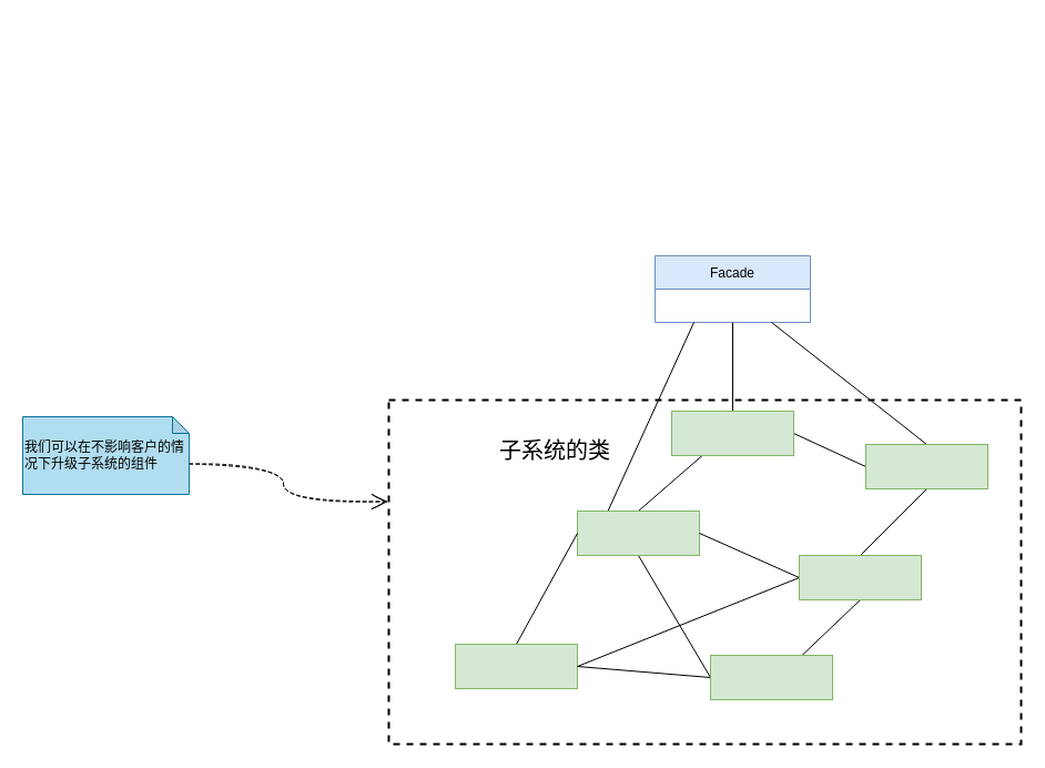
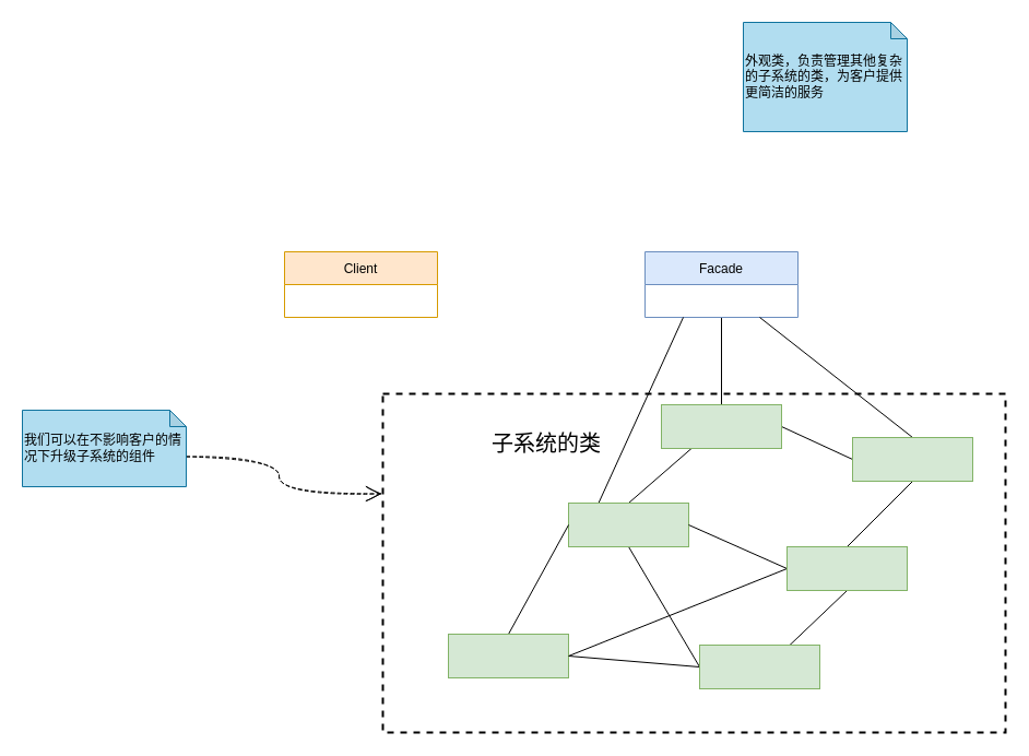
  <mxCell id="0" />
  <mxCell id="1" parent="0" />
  <mxCell id="2" value="" style="rounded=0;whiteSpace=wrap;html=1;fillColor=none;dashed=1;strokeWidth=2;" parent="1" vertex="1"><mxGeometry x="350" y="360" width="570" height="310" as="geometry" /></mxCell>
+ <mxCell id="3" value="Client" style="swimlane;fontStyle=0;childLayout=stackLayout;horizontal=1;startSize=30;horizontalStack=0;resizeParent=1;resizeParentMax=0;resizeLast=0;collapsible=1;marginBottom=0;fillColor=#ffe6cc;strokeColor=#d79b00;" parent="1" vertex="1"><mxGeometry x="260" y="230" width="140" height="60" as="geometry" /></mxCell>
  <mxCell id="4" style="edgeStyle=orthogonalEdgeStyle;rounded=0;orthogonalLoop=1;jettySize=auto;html=1;exitX=0.5;exitY=1;exitDx=0;exitDy=0;entryX=0.5;entryY=0;entryDx=0;entryDy=0;endArrow=none;endFill=0;" parent="1" source="5" target="8" edge="1"><mxGeometry relative="1" as="geometry" /></mxCell>
  <mxCell id="5" value="Facade" style="swimlane;fontStyle=0;childLayout=stackLayout;horizontal=1;startSize=30;horizontalStack=0;resizeParent=1;resizeParentMax=0;resizeLast=0;collapsible=1;marginBottom=0;fillColor=#dae8fc;strokeColor=#6c8ebf;" parent="1" vertex="1"><mxGeometry x="590" y="230" width="140" height="60" as="geometry" /></mxCell>
  <mxCell id="6" style="rounded=0;orthogonalLoop=1;jettySize=auto;html=1;exitX=1;exitY=0.5;exitDx=0;exitDy=0;entryX=0;entryY=0.5;entryDx=0;entryDy=0;endArrow=none;endFill=0;" parent="1" source="8" target="10" edge="1"><mxGeometry relative="1" as="geometry" /></mxCell>
  <mxCell id="7" style="edgeStyle=none;rounded=0;orthogonalLoop=1;jettySize=auto;html=1;exitX=0.25;exitY=1;exitDx=0;exitDy=0;entryX=0.5;entryY=0;entryDx=0;entryDy=0;endArrow=none;endFill=0;" parent="1" source="8" target="13" edge="1"><mxGeometry relative="1" as="geometry" /></mxCell>
  <mxCell id="8" value="" style="rounded=0;whiteSpace=wrap;html=1;fillColor=#d5e8d4;strokeColor=#82b366;" parent="1" vertex="1"><mxGeometry x="605" y="370" width="110" height="40" as="geometry" /></mxCell>
  <mxCell id="9" style="edgeStyle=none;rounded=0;orthogonalLoop=1;jettySize=auto;html=1;exitX=0.5;exitY=1;exitDx=0;exitDy=0;entryX=0.5;entryY=0;entryDx=0;entryDy=0;endArrow=none;endFill=0;" parent="1" source="10" target="17" edge="1"><mxGeometry relative="1" as="geometry" /></mxCell>
  <mxCell id="10" value="" style="rounded=0;whiteSpace=wrap;html=1;" parent="1" vertex="1"><mxGeometry x="780" y="400" width="110" height="40" as="geometry" /></mxCell>
  <mxCell id="11" style="edgeStyle=none;rounded=0;orthogonalLoop=1;jettySize=auto;html=1;exitX=0.5;exitY=1;exitDx=0;exitDy=0;entryX=0;entryY=0.5;entryDx=0;entryDy=0;endArrow=none;endFill=0;" parent="1" source="13" target="21" edge="1"><mxGeometry relative="1" as="geometry" /></mxCell>
  <mxCell id="12" style="edgeStyle=none;rounded=0;orthogonalLoop=1;jettySize=auto;html=1;exitX=0.25;exitY=0;exitDx=0;exitDy=0;entryX=0.25;entryY=1;entryDx=0;entryDy=0;fontSize=20;endArrow=none;endFill=0;" parent="1" source="13" target="5" edge="1"><mxGeometry relative="1" as="geometry" /></mxCell>
  <mxCell id="13" value="" style="rounded=0;whiteSpace=wrap;html=1;fillColor=#d5e8d4;strokeColor=#82b366;" parent="1" vertex="1"><mxGeometry x="520" y="460" width="110" height="40" as="geometry" /></mxCell>
  <mxCell id="14" style="edgeStyle=none;rounded=0;orthogonalLoop=1;jettySize=auto;html=1;exitX=0;exitY=0.5;exitDx=0;exitDy=0;entryX=1;entryY=0.5;entryDx=0;entryDy=0;endArrow=none;endFill=0;" parent="1" source="17" target="13" edge="1"><mxGeometry relative="1" as="geometry" /></mxCell>
  <mxCell id="15" style="edgeStyle=none;rounded=0;orthogonalLoop=1;jettySize=auto;html=1;exitX=0.5;exitY=1;exitDx=0;exitDy=0;entryX=0.75;entryY=0;entryDx=0;entryDy=0;endArrow=none;endFill=0;" parent="1" source="17" target="21" edge="1"><mxGeometry relative="1" as="geometry" /></mxCell>
  <mxCell id="16" style="edgeStyle=none;rounded=0;orthogonalLoop=1;jettySize=auto;html=1;exitX=0;exitY=0.5;exitDx=0;exitDy=0;entryX=1;entryY=0.5;entryDx=0;entryDy=0;endArrow=none;endFill=0;" parent="1" source="17" target="19" edge="1"><mxGeometry relative="1" as="geometry" /></mxCell>
  <mxCell id="17" value="" style="rounded=0;whiteSpace=wrap;html=1;" parent="1" vertex="1"><mxGeometry x="720" y="500" width="110" height="40" as="geometry" /></mxCell>
  <mxCell id="18" style="edgeStyle=none;rounded=0;orthogonalLoop=1;jettySize=auto;html=1;exitX=0.5;exitY=0;exitDx=0;exitDy=0;entryX=0;entryY=0.5;entryDx=0;entryDy=0;endArrow=none;endFill=0;" parent="1" source="19" target="13" edge="1"><mxGeometry relative="1" as="geometry" /></mxCell>
  <mxCell id="19" value="" style="rounded=0;whiteSpace=wrap;html=1;fillColor=#d5e8d4;strokeColor=#82b366;" parent="1" vertex="1"><mxGeometry x="410" y="580" width="110" height="40" as="geometry" /></mxCell>
  <mxCell id="20" style="edgeStyle=none;rounded=0;orthogonalLoop=1;jettySize=auto;html=1;exitX=0;exitY=0.5;exitDx=0;exitDy=0;entryX=1;entryY=0.5;entryDx=0;entryDy=0;endArrow=none;endFill=0;" parent="1" source="21" target="19" edge="1"><mxGeometry relative="1" as="geometry" /></mxCell>
  <mxCell id="21" value="" style="rounded=0;whiteSpace=wrap;html=1;fillColor=#d5e8d4;strokeColor=#82b366;" parent="1" vertex="1"><mxGeometry x="640" y="590" width="110" height="40" as="geometry" /></mxCell>
  <mxCell id="22" value="子系统的类" style="text;html=1;strokeColor=none;fillColor=none;align=center;verticalAlign=middle;whiteSpace=wrap;rounded=0;dashed=1;fontSize=20;" parent="1" vertex="1"><mxGeometry x="445" y="380" width="110" height="50" as="geometry" /></mxCell>
  <mxCell id="23" style="edgeStyle=none;rounded=0;orthogonalLoop=1;jettySize=auto;html=1;exitX=0.5;exitY=0;exitDx=0;exitDy=0;entryX=0.75;entryY=1;entryDx=0;entryDy=0;fontSize=20;endArrow=none;endFill=0;" parent="1" source="24" target="5" edge="1"><mxGeometry relative="1" as="geometry" /></mxCell>
  <mxCell id="24" value="" style="rounded=0;whiteSpace=wrap;html=1;fillColor=#d5e8d4;strokeColor=#82b366;" parent="1" vertex="1"><mxGeometry x="780" y="400" width="110" height="40" as="geometry" /></mxCell>
  <mxCell id="25" value="" style="rounded=0;whiteSpace=wrap;html=1;fillColor=#d5e8d4;strokeColor=#82b366;" parent="1" vertex="1"><mxGeometry x="720" y="500" width="110" height="40" as="geometry" /></mxCell>
+ <mxCell id="26" value="外观类，负责管理其他复杂的子系统的类，为客户提供更简洁的服务" style="shape=note;whiteSpace=wrap;html=1;backgroundOutline=1;darkOpacity=0.05;size=15;fillColor=#b1ddf0;strokeColor=#10739e;align=left;verticalAlign=middle;" vertex="1" parent="1"><mxGeometry x="680" y="20" width="150" height="100" as="geometry" /></mxCell>
  <mxCell id="27" style="edgeStyle=orthogonalEdgeStyle;curved=1;rounded=0;sketch=1;orthogonalLoop=1;jettySize=auto;html=1;exitX=0;exitY=0;exitDx=150;exitDy=42.5;exitPerimeter=0;entryX=-0.002;entryY=0.295;entryDx=0;entryDy=0;entryPerimeter=0;dashed=1;endArrow=open;endFill=0;endSize=12;" edge="1" parent="1" source="28" target="2"><mxGeometry relative="1" as="geometry" /></mxCell>
  <mxCell id="28" value="我们可以在不影响客户的情况下升级子系统的组件" style="shape=note;whiteSpace=wrap;html=1;backgroundOutline=1;darkOpacity=0.05;size=15;fillColor=#b1ddf0;strokeColor=#10739e;align=left;verticalAlign=middle;" vertex="1" parent="1"><mxGeometry x="20" y="375" width="150" height="70" as="geometry" /></mxCell>
